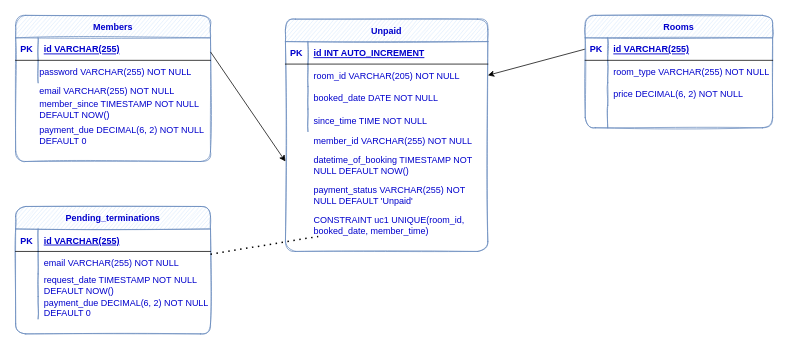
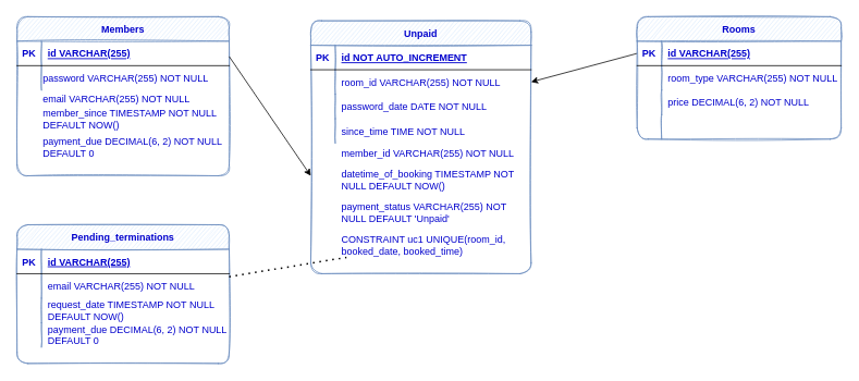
  <mxCell id="0" />
  <mxCell id="1" parent="0" />
  <mxCell id="2" value="Members" style="shape=table;startSize=30;container=1;collapsible=1;childLayout=tableLayout;fixedRows=1;rowLines=0;fontStyle=1;align=center;resizeLast=1;fillColor=#dae8fc;strokeColor=#6c8ebf;rounded=1;sketch=1;shadow=0;fontColor=#0000CC;" parent="1" vertex="1"><mxGeometry x="20" y="20" width="260" height="195" as="geometry" /></mxCell>
  <mxCell id="3" value="" style="shape=partialRectangle;collapsible=0;dropTarget=0;pointerEvents=0;fillColor=none;points=[[0,0.5],[1,0.5]];portConstraint=eastwest;top=0;left=0;right=0;bottom=1;" parent="2" vertex="1"><mxGeometry y="30" width="260" height="30" as="geometry" /></mxCell>
  <mxCell id="4" value="PK" style="shape=partialRectangle;overflow=hidden;connectable=0;fillColor=none;top=0;left=0;bottom=0;right=0;fontStyle=1;fontColor=#0000CC;" parent="3" vertex="1"><mxGeometry width="30" height="30" as="geometry" /></mxCell>
  <mxCell id="5" value="id VARCHAR(255)" style="shape=partialRectangle;overflow=hidden;connectable=0;fillColor=none;top=0;left=0;bottom=0;right=0;align=left;spacingLeft=6;fontStyle=5;fontColor=#0000CC;" parent="3" vertex="1"><mxGeometry x="30" width="230" height="30" as="geometry" /></mxCell>
  <mxCell id="6" value="" style="shape=partialRectangle;collapsible=0;dropTarget=0;pointerEvents=0;fillColor=none;points=[[0,0.5],[1,0.5]];portConstraint=eastwest;top=0;left=0;right=0;bottom=0;" parent="2" vertex="1"><mxGeometry y="60" width="260" height="30" as="geometry" /></mxCell>
  <mxCell id="7" value="" style="shape=partialRectangle;overflow=hidden;connectable=0;fillColor=none;top=0;left=0;bottom=0;right=0;" parent="6" vertex="1"><mxGeometry width="30" height="30" as="geometry" /></mxCell>
  <mxCell id="8" value="password VARCHAR(255) NOT NULL" style="shape=partialRectangle;overflow=hidden;connectable=0;fillColor=none;top=0;left=0;bottom=0;right=0;align=left;spacingLeft=0;fontColor=#0000CC;" parent="6" vertex="1"><mxGeometry x="30" width="230" height="30" as="geometry" /></mxCell>
  <mxCell id="9" value="email VARCHAR(255) NOT NULL" style="text;strokeColor=none;fillColor=none;align=left;verticalAlign=middle;rounded=0;fontColor=#0000CC;" vertex="1" parent="1"><mxGeometry x="50" y="110" width="220" height="20" as="geometry" /></mxCell>
  <mxCell id="10" value="member_since TIMESTAMP NOT NULL DEFAULT NOW()" style="text;html=1;strokeColor=none;fillColor=none;align=left;verticalAlign=middle;whiteSpace=wrap;rounded=0;fontColor=#0000CC;" vertex="1" parent="1"><mxGeometry x="50" y="136" width="230" height="20" as="geometry" /></mxCell>
  <mxCell id="11" value="payment_due DECIMAL(6, 2) NOT NULL DEFAULT 0" style="text;html=1;strokeColor=none;fillColor=none;align=left;verticalAlign=middle;whiteSpace=wrap;rounded=0;shadow=0;sketch=1;fontColor=#0000CC;" vertex="1" parent="1"><mxGeometry x="50" y="170" width="230" height="20" as="geometry" /></mxCell>
  <mxCell id="12" value="Pending_terminations" style="shape=table;startSize=30;container=1;collapsible=1;childLayout=tableLayout;fixedRows=1;rowLines=0;fontStyle=1;align=center;resizeLast=1;rounded=1;shadow=0;sketch=1;html=0;fillColor=#dae8fc;strokeColor=#6c8ebf;fontColor=#0000CC;" vertex="1" parent="1"><mxGeometry x="20" y="275" width="260" height="170" as="geometry" /></mxCell>
  <mxCell id="13" value="" style="shape=partialRectangle;collapsible=0;dropTarget=0;pointerEvents=0;fillColor=none;top=0;left=0;bottom=1;right=0;points=[[0,0.5],[1,0.5]];portConstraint=eastwest;" vertex="1" parent="12"><mxGeometry y="30" width="260" height="30" as="geometry" /></mxCell>
  <mxCell id="14" value="PK" style="shape=partialRectangle;connectable=0;fillColor=none;top=0;left=0;bottom=0;right=0;fontStyle=1;overflow=hidden;fontColor=#0000CC;" vertex="1" parent="13"><mxGeometry width="30" height="30" as="geometry" /></mxCell>
  <mxCell id="15" value="id VARCHAR(255)" style="shape=partialRectangle;connectable=0;fillColor=none;top=0;left=0;bottom=0;right=0;align=left;spacingLeft=6;fontStyle=5;overflow=hidden;fontColor=#0000CC;" vertex="1" parent="13"><mxGeometry x="30" width="230" height="30" as="geometry" /></mxCell>
  <mxCell id="16" value="" style="shape=partialRectangle;collapsible=0;dropTarget=0;pointerEvents=0;fillColor=none;top=0;left=0;bottom=0;right=0;points=[[0,0.5],[1,0.5]];portConstraint=eastwest;" vertex="1" parent="12"><mxGeometry y="60" width="260" height="30" as="geometry" /></mxCell>
  <mxCell id="17" value="" style="shape=partialRectangle;connectable=0;fillColor=none;top=0;left=0;bottom=0;right=0;editable=1;overflow=hidden;" vertex="1" parent="16"><mxGeometry width="30" height="30" as="geometry" /></mxCell>
  <mxCell id="18" value="email VARCHAR(255) NOT NULL" style="shape=partialRectangle;connectable=0;fillColor=none;top=0;left=0;bottom=0;right=0;align=left;spacingLeft=6;overflow=hidden;fontColor=#0000CC;" vertex="1" parent="16"><mxGeometry x="30" width="230" height="30" as="geometry" /></mxCell>
  <mxCell id="19" value="" style="shape=partialRectangle;collapsible=0;dropTarget=0;pointerEvents=0;fillColor=none;top=0;left=0;bottom=0;right=0;points=[[0,0.5],[1,0.5]];portConstraint=eastwest;" vertex="1" parent="12"><mxGeometry y="90" width="260" height="30" as="geometry" /></mxCell>
  <mxCell id="20" value="" style="shape=partialRectangle;connectable=0;fillColor=none;top=0;left=0;bottom=0;right=0;editable=1;overflow=hidden;" vertex="1" parent="19"><mxGeometry width="30" height="30" as="geometry" /></mxCell>
  <mxCell id="21" value="request_date TIMESTAMP NOT NULL&#10;DEFAULT NOW()&#10;" style="shape=partialRectangle;connectable=0;fillColor=none;top=0;left=0;bottom=0;right=0;align=left;spacingLeft=6;overflow=hidden;fontColor=#0000CC;" vertex="1" parent="19"><mxGeometry x="30" width="230" height="30" as="geometry" /></mxCell>
  <mxCell id="22" value="" style="shape=partialRectangle;collapsible=0;dropTarget=0;pointerEvents=0;fillColor=none;top=0;left=0;bottom=0;right=0;points=[[0,0.5],[1,0.5]];portConstraint=eastwest;" vertex="1" parent="12"><mxGeometry y="120" width="260" height="30" as="geometry" /></mxCell>
  <mxCell id="23" value="" style="shape=partialRectangle;connectable=0;fillColor=none;top=0;left=0;bottom=0;right=0;editable=1;overflow=hidden;" vertex="1" parent="22"><mxGeometry width="30" height="30" as="geometry" /></mxCell>
  <mxCell id="24" value="payment_due DECIMAL(6, 2) NOT NULL&#10;DEFAULT 0" style="shape=partialRectangle;connectable=0;fillColor=none;top=0;left=0;bottom=0;right=0;align=left;spacingLeft=6;overflow=hidden;fontColor=#0000CC;" vertex="1" parent="22"><mxGeometry x="30" width="230" height="30" as="geometry" /></mxCell>
  <mxCell id="25" value="" style="endArrow=none;dashed=1;html=1;dashPattern=1 3;strokeWidth=2;fontColor=#0000CC;" edge="1" parent="1" source="12" target="54"><mxGeometry width="50" height="50" relative="1" as="geometry"><mxPoint x="340" y="355" as="sourcePoint" /><mxPoint x="390" y="305" as="targetPoint" /></mxGeometry></mxCell>
  <mxCell id="26" value="" style="endArrow=classic;html=1;fontColor=#0000CC;exitX=0;exitY=0.5;exitDx=0;exitDy=0;entryX=1;entryY=0.5;entryDx=0;entryDy=0;" edge="1" parent="1" source="28" target="44"><mxGeometry width="50" height="50" relative="1" as="geometry"><mxPoint x="780" y="94.5" as="sourcePoint" /><mxPoint x="660" y="93" as="targetPoint" /></mxGeometry></mxCell>
  <mxCell id="27" value="Rooms" style="shape=table;startSize=30;container=1;collapsible=1;childLayout=tableLayout;fixedRows=1;rowLines=0;fontStyle=1;align=center;resizeLast=1;rounded=1;shadow=0;sketch=1;html=0;strokeColor=#6c8ebf;fillColor=#dae8fc;fontColor=#0000CC;" vertex="1" parent="1"><mxGeometry x="780" y="20" width="250" height="150" as="geometry" /></mxCell>
  <mxCell id="28" value="" style="shape=partialRectangle;collapsible=0;dropTarget=0;pointerEvents=0;fillColor=none;top=0;left=0;bottom=1;right=0;points=[[0,0.5],[1,0.5]];portConstraint=eastwest;fontColor=#0000CC;" vertex="1" parent="27"><mxGeometry y="30" width="250" height="30" as="geometry" /></mxCell>
  <mxCell id="29" value="PK" style="shape=partialRectangle;connectable=0;fillColor=none;top=0;left=0;bottom=0;right=0;fontStyle=1;overflow=hidden;fontColor=#0000CC;" vertex="1" parent="28"><mxGeometry width="30" height="30" as="geometry" /></mxCell>
  <mxCell id="30" value="id VARCHAR(255)" style="shape=partialRectangle;connectable=0;fillColor=none;top=0;left=0;bottom=0;right=0;align=left;spacingLeft=6;fontStyle=5;overflow=hidden;fontColor=#0000CC;" vertex="1" parent="28"><mxGeometry x="30" width="220" height="30" as="geometry" /></mxCell>
  <mxCell id="31" value="" style="shape=partialRectangle;collapsible=0;dropTarget=0;pointerEvents=0;fillColor=none;top=0;left=0;bottom=0;right=0;points=[[0,0.5],[1,0.5]];portConstraint=eastwest;" vertex="1" parent="27"><mxGeometry y="60" width="250" height="30" as="geometry" /></mxCell>
  <mxCell id="32" value="" style="shape=partialRectangle;connectable=0;fillColor=none;top=0;left=0;bottom=0;right=0;editable=1;overflow=hidden;" vertex="1" parent="31"><mxGeometry width="30" height="30" as="geometry" /></mxCell>
  <mxCell id="33" value="room_type VARCHAR(255) NOT NULL" style="shape=partialRectangle;connectable=0;fillColor=none;top=0;left=0;bottom=0;right=0;align=left;spacingLeft=6;overflow=hidden;fontColor=#0000CC;" vertex="1" parent="31"><mxGeometry x="30" width="220" height="30" as="geometry" /></mxCell>
  <mxCell id="34" value="" style="shape=partialRectangle;collapsible=0;dropTarget=0;pointerEvents=0;fillColor=none;top=0;left=0;bottom=0;right=0;points=[[0,0.5],[1,0.5]];portConstraint=eastwest;" vertex="1" parent="27"><mxGeometry y="90" width="250" height="30" as="geometry" /></mxCell>
  <mxCell id="35" value="" style="shape=partialRectangle;connectable=0;fillColor=none;top=0;left=0;bottom=0;right=0;editable=1;overflow=hidden;" vertex="1" parent="34"><mxGeometry width="30" height="30" as="geometry" /></mxCell>
  <mxCell id="36" value="price DECIMAL(6, 2) NOT NULL" style="shape=partialRectangle;connectable=0;fillColor=none;top=0;left=0;bottom=0;right=0;align=left;spacingLeft=6;overflow=hidden;fontColor=#0000CC;" vertex="1" parent="34"><mxGeometry x="30" width="220" height="30" as="geometry" /></mxCell>
  <mxCell id="37" value="" style="shape=partialRectangle;collapsible=0;dropTarget=0;pointerEvents=0;fillColor=none;top=0;left=0;bottom=0;right=0;points=[[0,0.5],[1,0.5]];portConstraint=eastwest;" vertex="1" parent="27"><mxGeometry y="120" width="250" height="30" as="geometry" /></mxCell>
  <mxCell id="38" value="" style="shape=partialRectangle;connectable=0;fillColor=none;top=0;left=0;bottom=0;right=0;editable=1;overflow=hidden;" vertex="1" parent="37"><mxGeometry width="30" height="30" as="geometry" /></mxCell>
  <mxCell id="39" value="" style="shape=partialRectangle;connectable=0;fillColor=none;top=0;left=0;bottom=0;right=0;align=left;spacingLeft=6;overflow=hidden;" vertex="1" parent="37"><mxGeometry x="30" width="220" height="30" as="geometry" /></mxCell>
  <mxCell id="40" value="Unpaid" style="shape=table;startSize=30;container=1;collapsible=1;childLayout=tableLayout;fixedRows=1;rowLines=0;fontStyle=1;align=center;resizeLast=1;rounded=1;shadow=0;sketch=1;strokeColor=#6c8ebf;html=0;fillColor=#dae8fc;fontColor=#0000CC;" vertex="1" parent="1"><mxGeometry x="380" y="25" width="270" height="310" as="geometry" /></mxCell>
  <mxCell id="41" value="" style="shape=partialRectangle;collapsible=0;dropTarget=0;pointerEvents=0;fillColor=none;top=0;left=0;bottom=1;right=0;points=[[0,0.5],[1,0.5]];portConstraint=eastwest;fontColor=#0000CC;" vertex="1" parent="40"><mxGeometry y="30" width="270" height="30" as="geometry" /></mxCell>
  <mxCell id="42" value="PK" style="shape=partialRectangle;connectable=0;fillColor=none;top=0;left=0;bottom=0;right=0;fontStyle=1;overflow=hidden;fontColor=#0000CC;" vertex="1" parent="41"><mxGeometry width="30" height="30" as="geometry" /></mxCell>
- <mxCell id="43" value="id INT AUTO_INCREMENT" style="shape=partialRectangle;connectable=0;fillColor=none;top=0;left=0;bottom=0;right=0;align=left;spacingLeft=6;fontStyle=5;overflow=hidden;fontColor=#0000CC;" vertex="1" parent="41"><mxGeometry x="30" width="240" height="30" as="geometry" /></mxCell>
+ <mxCell id="43" value="id NOT AUTO_INCREMENT" style="shape=partialRectangle;connectable=0;fillColor=none;top=0;left=0;bottom=0;right=0;align=left;spacingLeft=6;fontStyle=5;overflow=hidden;fontColor=#0000CC;" vertex="1" parent="41"><mxGeometry x="30" width="240" height="30" as="geometry" /></mxCell>
  <mxCell id="44" value="" style="shape=partialRectangle;collapsible=0;dropTarget=0;pointerEvents=0;fillColor=none;top=0;left=0;bottom=0;right=0;points=[[0,0.5],[1,0.5]];portConstraint=eastwest;" vertex="1" parent="40"><mxGeometry y="60" width="270" height="30" as="geometry" /></mxCell>
  <mxCell id="45" value="" style="shape=partialRectangle;connectable=0;fillColor=none;top=0;left=0;bottom=0;right=0;editable=1;overflow=hidden;" vertex="1" parent="44"><mxGeometry width="30" height="30" as="geometry" /></mxCell>
- <mxCell id="46" value="room_id VARCHAR(205) NOT NULL" style="shape=partialRectangle;connectable=0;fillColor=none;top=0;left=0;bottom=0;right=0;align=left;spacingLeft=6;overflow=hidden;fontColor=#0000CC;" vertex="1" parent="44"><mxGeometry x="30" width="240" height="30" as="geometry" /></mxCell>
+ <mxCell id="46" value="room_id VARCHAR(255) NOT NULL" style="shape=partialRectangle;connectable=0;fillColor=none;top=0;left=0;bottom=0;right=0;align=left;spacingLeft=6;overflow=hidden;fontColor=#0000CC;" vertex="1" parent="44"><mxGeometry x="30" width="240" height="30" as="geometry" /></mxCell>
  <mxCell id="47" value="" style="shape=partialRectangle;collapsible=0;dropTarget=0;pointerEvents=0;fillColor=none;top=0;left=0;bottom=0;right=0;points=[[0,0.5],[1,0.5]];portConstraint=eastwest;" vertex="1" parent="40"><mxGeometry y="90" width="270" height="30" as="geometry" /></mxCell>
  <mxCell id="48" value="" style="shape=partialRectangle;connectable=0;fillColor=none;top=0;left=0;bottom=0;right=0;editable=1;overflow=hidden;" vertex="1" parent="47"><mxGeometry width="30" height="30" as="geometry" /></mxCell>
- <mxCell id="49" value="booked_date DATE NOT NULL" style="shape=partialRectangle;connectable=0;fillColor=none;top=0;left=0;bottom=0;right=0;align=left;spacingLeft=6;overflow=hidden;fontColor=#0000CC;" vertex="1" parent="47"><mxGeometry x="30" width="240" height="30" as="geometry" /></mxCell>
+ <mxCell id="49" value="password_date DATE NOT NULL" style="shape=partialRectangle;connectable=0;fillColor=none;top=0;left=0;bottom=0;right=0;align=left;spacingLeft=6;overflow=hidden;fontColor=#0000CC;" vertex="1" parent="47"><mxGeometry x="30" width="240" height="30" as="geometry" /></mxCell>
  <mxCell id="50" value="" style="shape=partialRectangle;collapsible=0;dropTarget=0;pointerEvents=0;fillColor=none;top=0;left=0;bottom=0;right=0;points=[[0,0.5],[1,0.5]];portConstraint=eastwest;" vertex="1" parent="40"><mxGeometry y="120" width="270" height="30" as="geometry" /></mxCell>
  <mxCell id="51" value="" style="shape=partialRectangle;connectable=0;fillColor=none;top=0;left=0;bottom=0;right=0;editable=1;overflow=hidden;" vertex="1" parent="50"><mxGeometry width="30" height="30" as="geometry" /></mxCell>
  <mxCell id="52" value="since_time TIME NOT NULL" style="shape=partialRectangle;connectable=0;fillColor=none;top=0;left=0;bottom=0;right=0;align=left;spacingLeft=6;overflow=hidden;fontColor=#0000CC;" vertex="1" parent="50"><mxGeometry x="30" width="240" height="30" as="geometry" /></mxCell>
  <mxCell id="53" value="member_id VARCHAR(255) NOT NULL" style="shape=partialRectangle;connectable=0;fillColor=none;top=0;left=0;bottom=0;right=0;align=left;spacingLeft=6;overflow=hidden;fontColor=#0000CC;" vertex="1" parent="1"><mxGeometry x="410" y="175" width="220" height="25" as="geometry" /></mxCell>
- <mxCell id="54" value="CONSTRAINT uc1 UNIQUE(room_id,&#10;booked_date, member_time)" style="shape=partialRectangle;connectable=0;fillColor=none;top=0;left=0;bottom=0;right=0;align=left;spacingLeft=6;overflow=hidden;fontColor=#0000CC;" vertex="1" parent="1"><mxGeometry x="410" y="285" width="210" height="30" as="geometry" /></mxCell>
+ <mxCell id="54" value="CONSTRAINT uc1 UNIQUE(room_id,&#10;booked_date, booked_time)" style="shape=partialRectangle;connectable=0;fillColor=none;top=0;left=0;bottom=0;right=0;align=left;spacingLeft=6;overflow=hidden;fontColor=#0000CC;" vertex="1" parent="1"><mxGeometry x="410" y="285" width="210" height="30" as="geometry" /></mxCell>
  <mxCell id="55" value="datetime_of_booking TIMESTAMP NOT&#10;NULL DEFAULT NOW()" style="shape=partialRectangle;connectable=0;fillColor=none;top=0;left=0;bottom=0;right=0;align=left;spacingLeft=6;overflow=hidden;fontColor=#0000CC;" vertex="1" parent="1"><mxGeometry x="410" y="205" width="220" height="30" as="geometry" /></mxCell>
  <mxCell id="56" value="payment_status VARCHAR(255) NOT&#10;NULL DEFAULT 'Unpaid'" style="shape=partialRectangle;connectable=0;fillColor=none;top=0;left=0;bottom=0;right=0;align=left;spacingLeft=6;overflow=hidden;fontColor=#0000CC;" vertex="1" parent="1"><mxGeometry x="410" y="245" width="220" height="30" as="geometry" /></mxCell>
  <mxCell id="57" value="" style="endArrow=classic;html=1;fontColor=#0000CC;exitX=1;exitY=0.25;exitDx=0;exitDy=0;" edge="1" parent="1" source="2"><mxGeometry width="50" height="50" relative="1" as="geometry"><mxPoint x="480" y="255" as="sourcePoint" /><mxPoint x="380" y="215" as="targetPoint" /></mxGeometry></mxCell>
